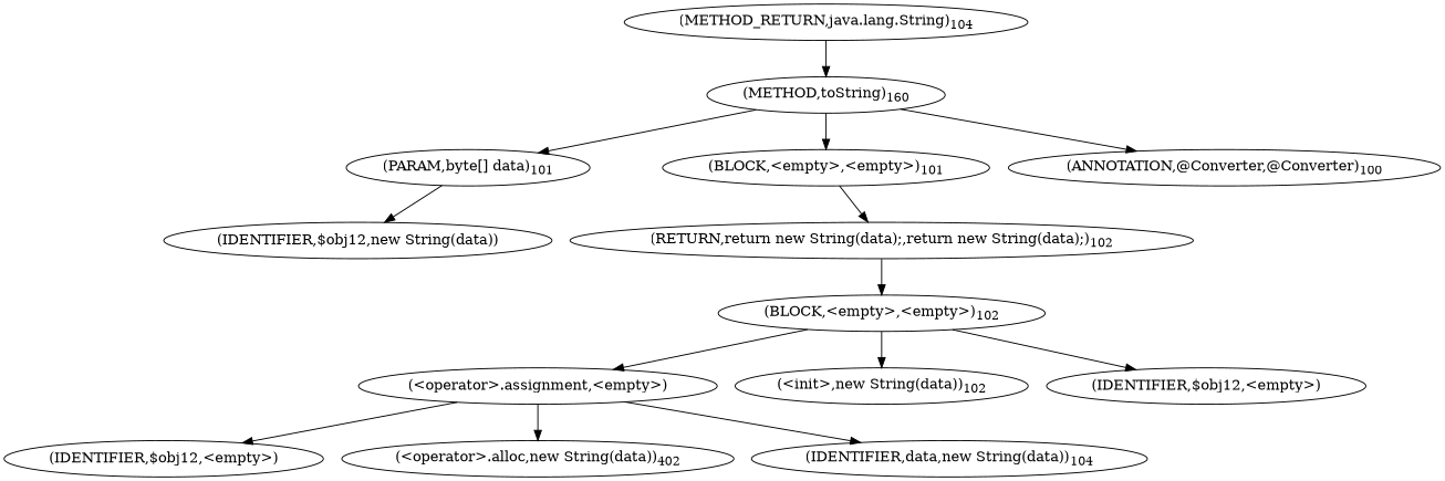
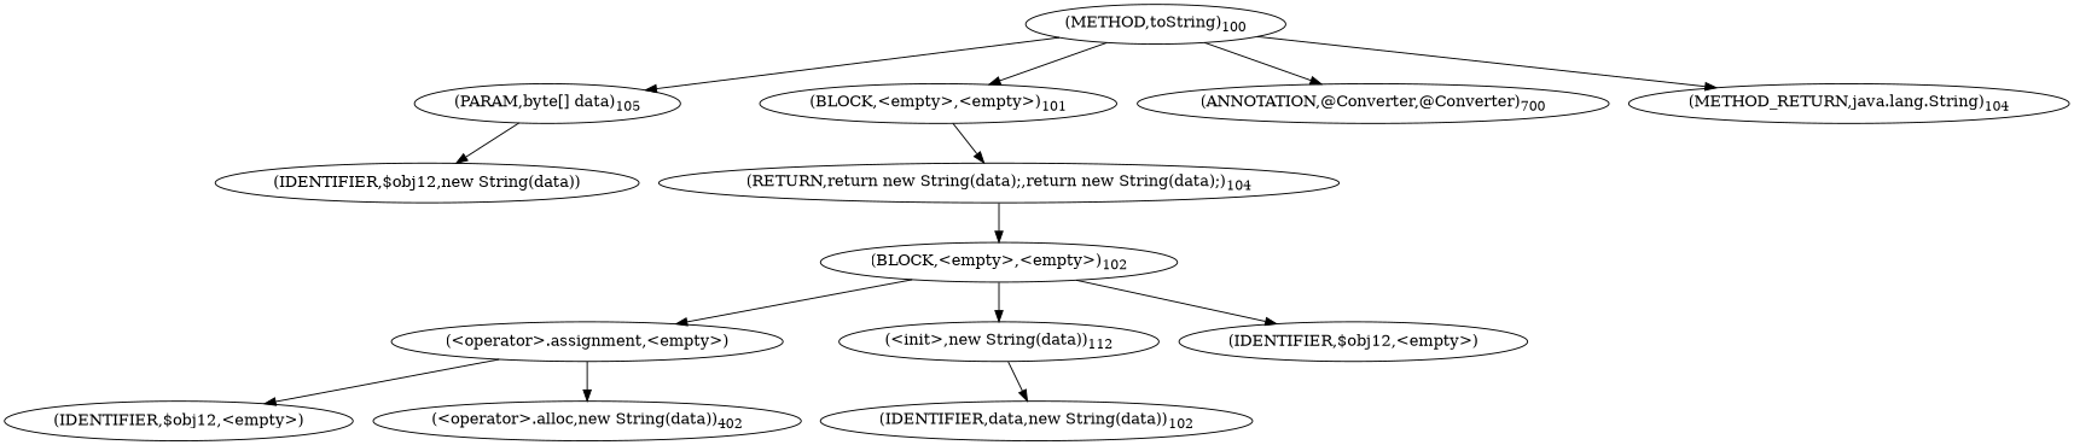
  digraph {
-   n1 [label=<(METHOD,toString)<SUB>160</SUB>>]
-   n2 [label=<(PARAM,byte[] data)<SUB>101</SUB>>]
+   n1 [label=<(METHOD,toString)<SUB>100</SUB>>]
+   n2 [label=<(PARAM,byte[] data)<SUB>105</SUB>>]
    n3 [label=<(BLOCK,&lt;empty&gt;,&lt;empty&gt;)<SUB>101</SUB>>]
-   n4 [label=<(ANNOTATION,@Converter,@Converter)<SUB>100</SUB>>]
+   n4 [label=<(ANNOTATION,@Converter,@Converter)<SUB>700</SUB>>]
    n5 [label=<(METHOD_RETURN,java.lang.String)<SUB>104</SUB>>]
    n6 [label=<(IDENTIFIER,$obj12,new String(data))>]
-   n7 [label=<(RETURN,return new String(data);,return new String(data);)<SUB>102</SUB>>]
+   n7 [label=<(RETURN,return new String(data);,return new String(data);)<SUB>104</SUB>>]
    n8 [label=<(BLOCK,&lt;empty&gt;,&lt;empty&gt;)<SUB>102</SUB>>]
    n9 [label=<(&lt;operator&gt;.assignment,&lt;empty&gt;)>]
-   n10 [label=<(&lt;init&gt;,new String(data))<SUB>102</SUB>>]
+   n10 [label=<(&lt;init&gt;,new String(data))<SUB>112</SUB>>]
    n11 [label=<(IDENTIFIER,$obj12,&lt;empty&gt;)>]
    n12 [label=<(IDENTIFIER,$obj12,&lt;empty&gt;)>]
    n13 [label=<(&lt;operator&gt;.alloc,new String(data))<SUB>402</SUB>>]
-   n14 [label=<(IDENTIFIER,data,new String(data))<SUB>104</SUB>>]
+   n14 [label=<(IDENTIFIER,data,new String(data))<SUB>102</SUB>>]
    n1 -> n2
    n1 -> n3
    n1 -> n4
-   n5 -> n1
+   n1 -> n5
    n2 -> n6
    n3 -> n7
    n7 -> n8
    n8 -> n9
    n8 -> n10
    n8 -> n11
    n9 -> n12
    n9 -> n13
-   n9 -> n14
+   n10 -> n14
  }
